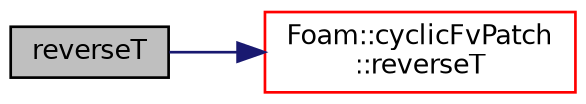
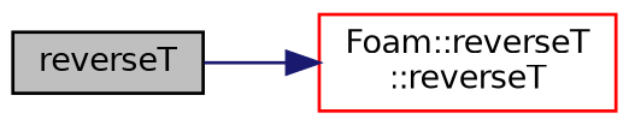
  digraph {
    rankdir=LR
    node [fontname=Helvetica fontsize=10 shape=record]
    n1 [color=black fillcolor=grey75 fontcolor=black height=0.2 label=reverseT style=filled width=0.4]
-   n2 [color=red height=0.2 label="Foam::cyclicFvPatch\l::reverseT" width=0.4]
+   n2 [color=red height=0.2 label="Foam::reverseT\l::reverseT" width=0.4]
    n1 -> n2 [color=midnightblue fontname=Helvetica fontsize=10 labelfontname=Helvetica labelfontsize=10 style=solid]
  }
